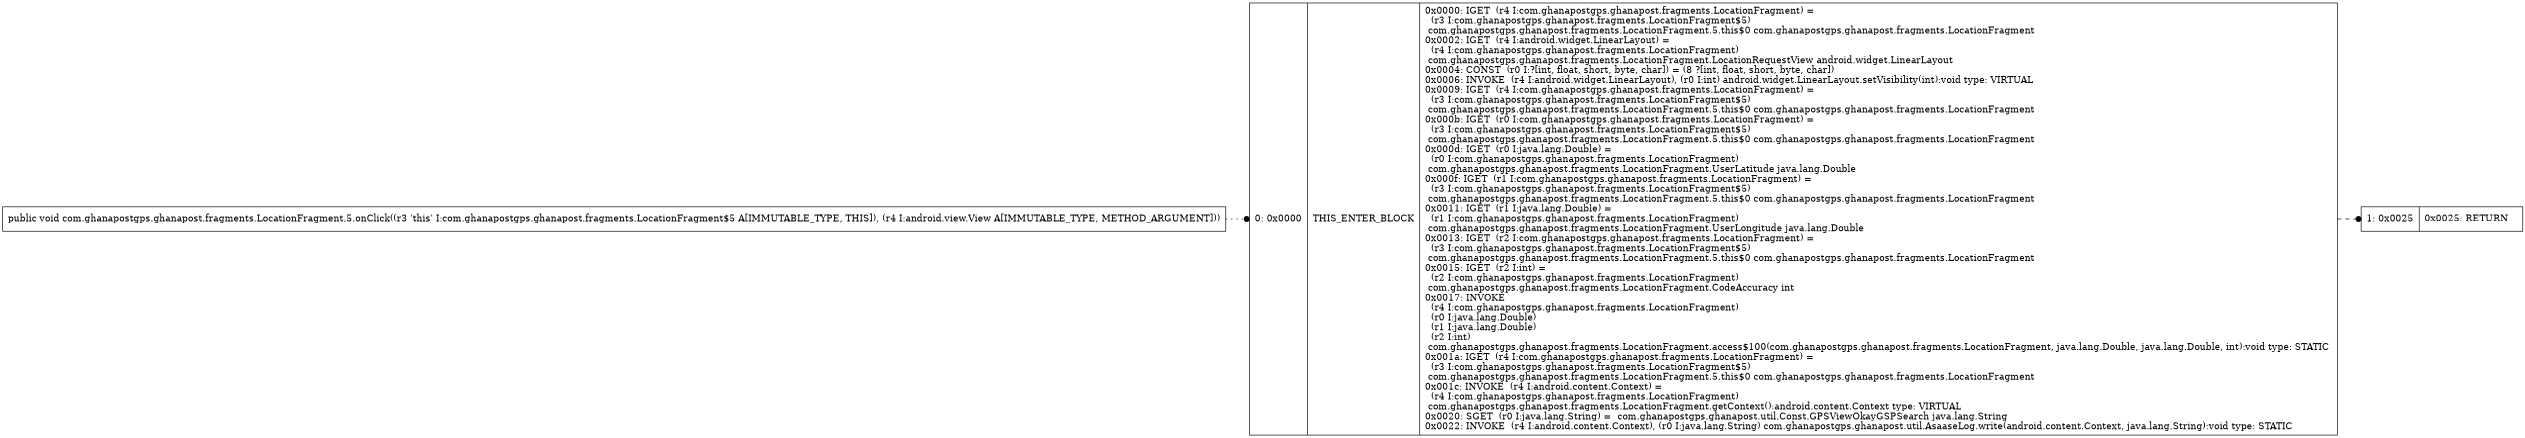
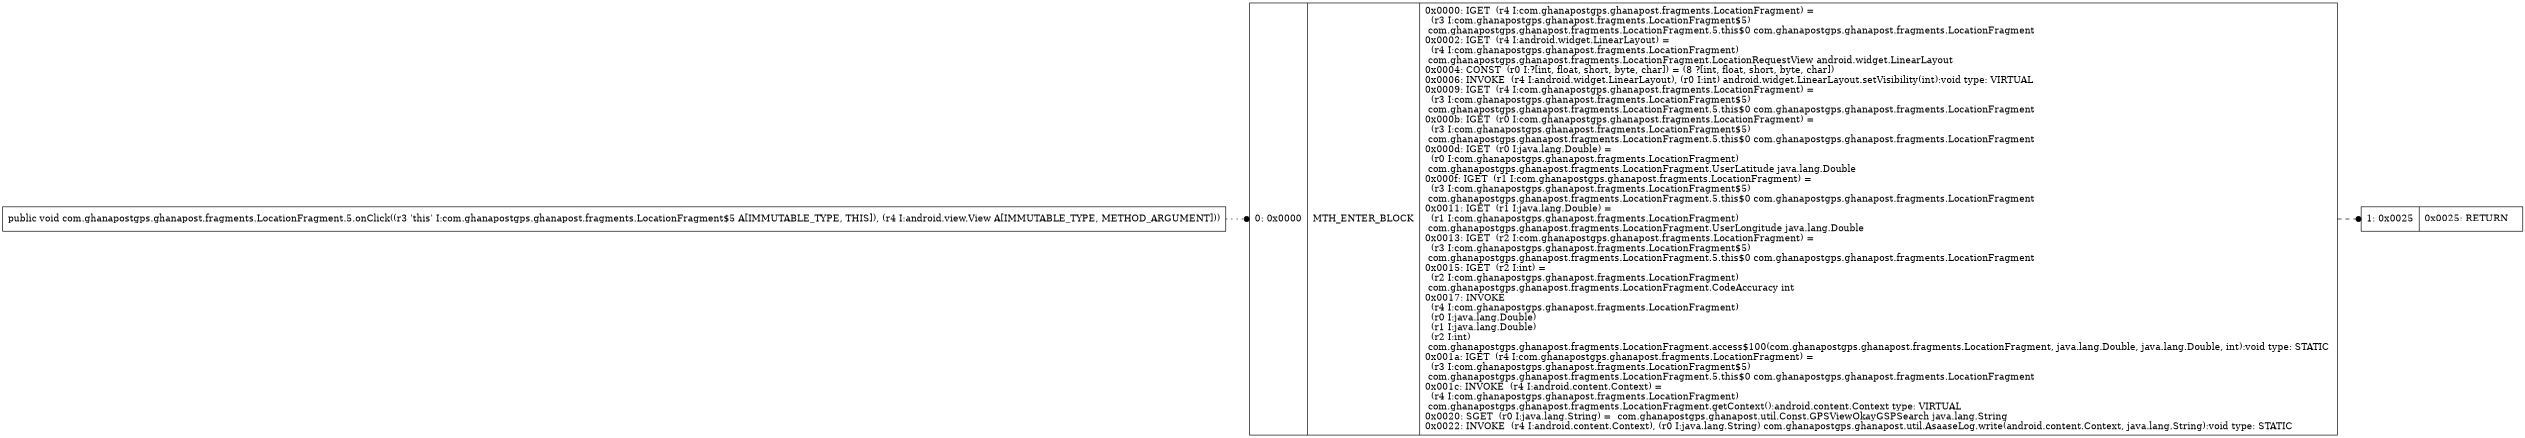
  digraph {
    rankdir=LR
    node [shape=record]
    edge [color=black arrowhead=dot]
-   n1 [label="{0\:\ 0x0000|THIS_ENTER_BLOCK\l|0x0000: IGET  (r4 I:com.ghanapostgps.ghanapost.fragments.LocationFragment) = \l  (r3 I:com.ghanapostgps.ghanapost.fragments.LocationFragment$5)\l com.ghanapostgps.ghanapost.fragments.LocationFragment.5.this$0 com.ghanapostgps.ghanapost.fragments.LocationFragment \l0x0002: IGET  (r4 I:android.widget.LinearLayout) = \l  (r4 I:com.ghanapostgps.ghanapost.fragments.LocationFragment)\l com.ghanapostgps.ghanapost.fragments.LocationFragment.LocationRequestView android.widget.LinearLayout \l0x0004: CONST  (r0 I:?[int, float, short, byte, char]) = (8 ?[int, float, short, byte, char]) \l0x0006: INVOKE  (r4 I:android.widget.LinearLayout), (r0 I:int) android.widget.LinearLayout.setVisibility(int):void type: VIRTUAL \l0x0009: IGET  (r4 I:com.ghanapostgps.ghanapost.fragments.LocationFragment) = \l  (r3 I:com.ghanapostgps.ghanapost.fragments.LocationFragment$5)\l com.ghanapostgps.ghanapost.fragments.LocationFragment.5.this$0 com.ghanapostgps.ghanapost.fragments.LocationFragment \l0x000b: IGET  (r0 I:com.ghanapostgps.ghanapost.fragments.LocationFragment) = \l  (r3 I:com.ghanapostgps.ghanapost.fragments.LocationFragment$5)\l com.ghanapostgps.ghanapost.fragments.LocationFragment.5.this$0 com.ghanapostgps.ghanapost.fragments.LocationFragment \l0x000d: IGET  (r0 I:java.lang.Double) = \l  (r0 I:com.ghanapostgps.ghanapost.fragments.LocationFragment)\l com.ghanapostgps.ghanapost.fragments.LocationFragment.UserLatitude java.lang.Double \l0x000f: IGET  (r1 I:com.ghanapostgps.ghanapost.fragments.LocationFragment) = \l  (r3 I:com.ghanapostgps.ghanapost.fragments.LocationFragment$5)\l com.ghanapostgps.ghanapost.fragments.LocationFragment.5.this$0 com.ghanapostgps.ghanapost.fragments.LocationFragment \l0x0011: IGET  (r1 I:java.lang.Double) = \l  (r1 I:com.ghanapostgps.ghanapost.fragments.LocationFragment)\l com.ghanapostgps.ghanapost.fragments.LocationFragment.UserLongitude java.lang.Double \l0x0013: IGET  (r2 I:com.ghanapostgps.ghanapost.fragments.LocationFragment) = \l  (r3 I:com.ghanapostgps.ghanapost.fragments.LocationFragment$5)\l com.ghanapostgps.ghanapost.fragments.LocationFragment.5.this$0 com.ghanapostgps.ghanapost.fragments.LocationFragment \l0x0015: IGET  (r2 I:int) = \l  (r2 I:com.ghanapostgps.ghanapost.fragments.LocationFragment)\l com.ghanapostgps.ghanapost.fragments.LocationFragment.CodeAccuracy int \l0x0017: INVOKE  \l  (r4 I:com.ghanapostgps.ghanapost.fragments.LocationFragment)\l  (r0 I:java.lang.Double)\l  (r1 I:java.lang.Double)\l  (r2 I:int)\l com.ghanapostgps.ghanapost.fragments.LocationFragment.access$100(com.ghanapostgps.ghanapost.fragments.LocationFragment, java.lang.Double, java.lang.Double, int):void type: STATIC \l0x001a: IGET  (r4 I:com.ghanapostgps.ghanapost.fragments.LocationFragment) = \l  (r3 I:com.ghanapostgps.ghanapost.fragments.LocationFragment$5)\l com.ghanapostgps.ghanapost.fragments.LocationFragment.5.this$0 com.ghanapostgps.ghanapost.fragments.LocationFragment \l0x001c: INVOKE  (r4 I:android.content.Context) = \l  (r4 I:com.ghanapostgps.ghanapost.fragments.LocationFragment)\l com.ghanapostgps.ghanapost.fragments.LocationFragment.getContext():android.content.Context type: VIRTUAL \l0x0020: SGET  (r0 I:java.lang.String) =  com.ghanapostgps.ghanapost.util.Const.GPSViewOkayGSPSearch java.lang.String \l0x0022: INVOKE  (r4 I:android.content.Context), (r0 I:java.lang.String) com.ghanapostgps.ghanapost.util.AsaaseLog.write(android.content.Context, java.lang.String):void type: STATIC \l}"]
+   n1 [label="{0\:\ 0x0000|MTH_ENTER_BLOCK\l|0x0000: IGET  (r4 I:com.ghanapostgps.ghanapost.fragments.LocationFragment) = \l  (r3 I:com.ghanapostgps.ghanapost.fragments.LocationFragment$5)\l com.ghanapostgps.ghanapost.fragments.LocationFragment.5.this$0 com.ghanapostgps.ghanapost.fragments.LocationFragment \l0x0002: IGET  (r4 I:android.widget.LinearLayout) = \l  (r4 I:com.ghanapostgps.ghanapost.fragments.LocationFragment)\l com.ghanapostgps.ghanapost.fragments.LocationFragment.LocationRequestView android.widget.LinearLayout \l0x0004: CONST  (r0 I:?[int, float, short, byte, char]) = (8 ?[int, float, short, byte, char]) \l0x0006: INVOKE  (r4 I:android.widget.LinearLayout), (r0 I:int) android.widget.LinearLayout.setVisibility(int):void type: VIRTUAL \l0x0009: IGET  (r4 I:com.ghanapostgps.ghanapost.fragments.LocationFragment) = \l  (r3 I:com.ghanapostgps.ghanapost.fragments.LocationFragment$5)\l com.ghanapostgps.ghanapost.fragments.LocationFragment.5.this$0 com.ghanapostgps.ghanapost.fragments.LocationFragment \l0x000b: IGET  (r0 I:com.ghanapostgps.ghanapost.fragments.LocationFragment) = \l  (r3 I:com.ghanapostgps.ghanapost.fragments.LocationFragment$5)\l com.ghanapostgps.ghanapost.fragments.LocationFragment.5.this$0 com.ghanapostgps.ghanapost.fragments.LocationFragment \l0x000d: IGET  (r0 I:java.lang.Double) = \l  (r0 I:com.ghanapostgps.ghanapost.fragments.LocationFragment)\l com.ghanapostgps.ghanapost.fragments.LocationFragment.UserLatitude java.lang.Double \l0x000f: IGET  (r1 I:com.ghanapostgps.ghanapost.fragments.LocationFragment) = \l  (r3 I:com.ghanapostgps.ghanapost.fragments.LocationFragment$5)\l com.ghanapostgps.ghanapost.fragments.LocationFragment.5.this$0 com.ghanapostgps.ghanapost.fragments.LocationFragment \l0x0011: IGET  (r1 I:java.lang.Double) = \l  (r1 I:com.ghanapostgps.ghanapost.fragments.LocationFragment)\l com.ghanapostgps.ghanapost.fragments.LocationFragment.UserLongitude java.lang.Double \l0x0013: IGET  (r2 I:com.ghanapostgps.ghanapost.fragments.LocationFragment) = \l  (r3 I:com.ghanapostgps.ghanapost.fragments.LocationFragment$5)\l com.ghanapostgps.ghanapost.fragments.LocationFragment.5.this$0 com.ghanapostgps.ghanapost.fragments.LocationFragment \l0x0015: IGET  (r2 I:int) = \l  (r2 I:com.ghanapostgps.ghanapost.fragments.LocationFragment)\l com.ghanapostgps.ghanapost.fragments.LocationFragment.CodeAccuracy int \l0x0017: INVOKE  \l  (r4 I:com.ghanapostgps.ghanapost.fragments.LocationFragment)\l  (r0 I:java.lang.Double)\l  (r1 I:java.lang.Double)\l  (r2 I:int)\l com.ghanapostgps.ghanapost.fragments.LocationFragment.access$100(com.ghanapostgps.ghanapost.fragments.LocationFragment, java.lang.Double, java.lang.Double, int):void type: STATIC \l0x001a: IGET  (r4 I:com.ghanapostgps.ghanapost.fragments.LocationFragment) = \l  (r3 I:com.ghanapostgps.ghanapost.fragments.LocationFragment$5)\l com.ghanapostgps.ghanapost.fragments.LocationFragment.5.this$0 com.ghanapostgps.ghanapost.fragments.LocationFragment \l0x001c: INVOKE  (r4 I:android.content.Context) = \l  (r4 I:com.ghanapostgps.ghanapost.fragments.LocationFragment)\l com.ghanapostgps.ghanapost.fragments.LocationFragment.getContext():android.content.Context type: VIRTUAL \l0x0020: SGET  (r0 I:java.lang.String) =  com.ghanapostgps.ghanapost.util.Const.GPSViewOkayGSPSearch java.lang.String \l0x0022: INVOKE  (r4 I:android.content.Context), (r0 I:java.lang.String) com.ghanapostgps.ghanapost.util.AsaaseLog.write(android.content.Context, java.lang.String):void type: STATIC \l}"]
    n2 [label="{1\:\ 0x0025|0x0025: RETURN   \l}"]
    n3 [label="{public void com.ghanapostgps.ghanapost.fragments.LocationFragment.5.onClick((r3 'this' I:com.ghanapostgps.ghanapost.fragments.LocationFragment$5 A[IMMUTABLE_TYPE, THIS]), (r4 I:android.view.View A[IMMUTABLE_TYPE, METHOD_ARGUMENT])) }"]
    n1 -> n2 [style=dashed]
    n3 -> n1 [style=dotted]
  }
